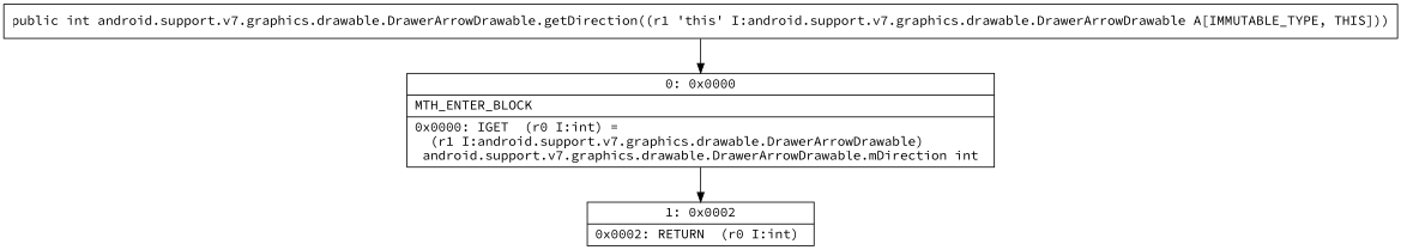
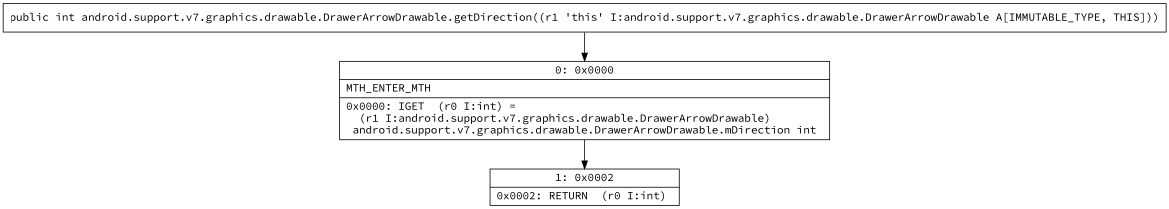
  digraph {
    fontname="Source Code Pro"
    node [shape=record fontname="Source Code Pro"]
    edge [fontname="Source Code Pro"]
-   n1 [label="{0\:\ 0x0000|MTH_ENTER_BLOCK\l|0x0000: IGET  (r0 I:int) = \l  (r1 I:android.support.v7.graphics.drawable.DrawerArrowDrawable)\l android.support.v7.graphics.drawable.DrawerArrowDrawable.mDirection int \l}"]
+   n1 [label="{0\:\ 0x0000|MTH_ENTER_MTH\l|0x0000: IGET  (r0 I:int) = \l  (r1 I:android.support.v7.graphics.drawable.DrawerArrowDrawable)\l android.support.v7.graphics.drawable.DrawerArrowDrawable.mDirection int \l}"]
    n2 [label="{1\:\ 0x0002|0x0002: RETURN  (r0 I:int) \l}"]
    n3 [label="{public int android.support.v7.graphics.drawable.DrawerArrowDrawable.getDirection((r1 'this' I:android.support.v7.graphics.drawable.DrawerArrowDrawable A[IMMUTABLE_TYPE, THIS])) }"]
    n1 -> n2
    n3 -> n1
  }
